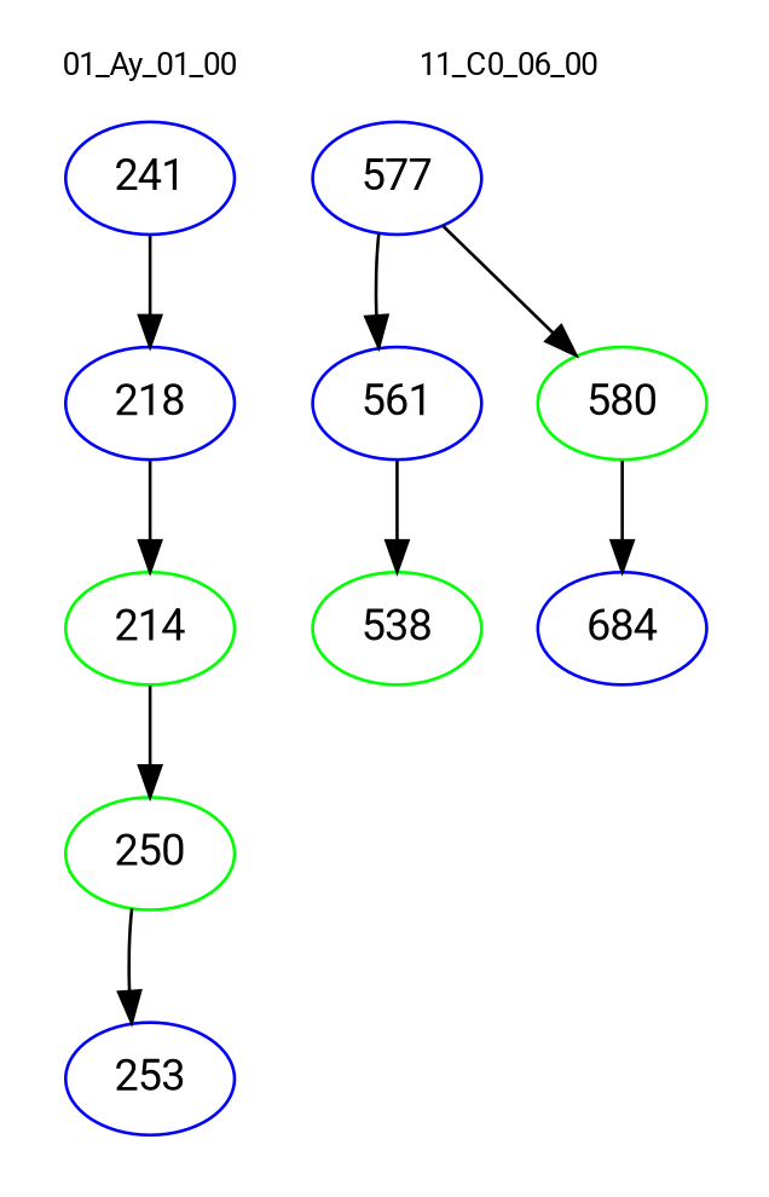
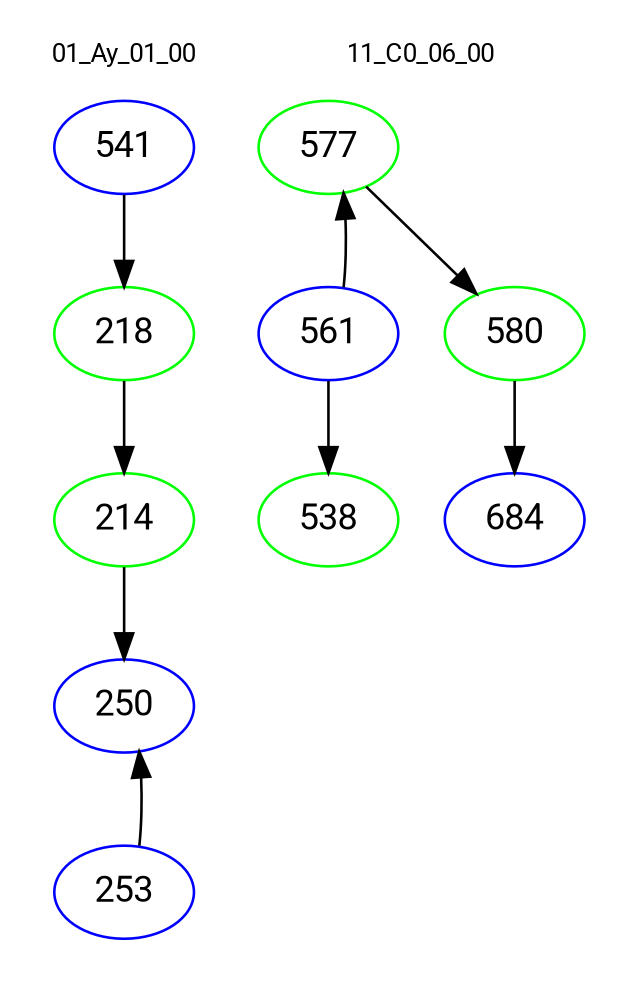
  digraph {
    fontname=Roboto
    node [color=blue fontname=Roboto]
    edge [color=black fontname=Roboto]
-   n1 [label=241]
-   n2 [label=218]
-   n3 [color=green label=250]
+   n1 [label=541]
+   n2 [color=green label=218]
+   n3 [label=250]
    n4 [color=green label=214]
    n5 [label=253]
-   n6 [label=577]
+   n6 [color=green label=577]
    n7 [label=561]
    n8 [color=green label=580]
    n9 [color=green label=538]
    n10 [label=684]
    subgraph cluster_1 {
      color=white
      fontsize=10
      label="01_Ay_01_00"
      n1
      n2
      n3
      n4
      n5
    }
    subgraph cluster_2 {
      color=white
      fontsize=10
      label="11_C0_06_00"
      n6
      n7
      n8
      n9
      n10
    }
    n1 -> n2
    n2 -> n4
-   n3 -> n5
+   n5 -> n3
    n4 -> n3
-   n6 -> n7
+   n7 -> n6
    n6 -> n8
    n7 -> n9
    n8 -> n10
  }
